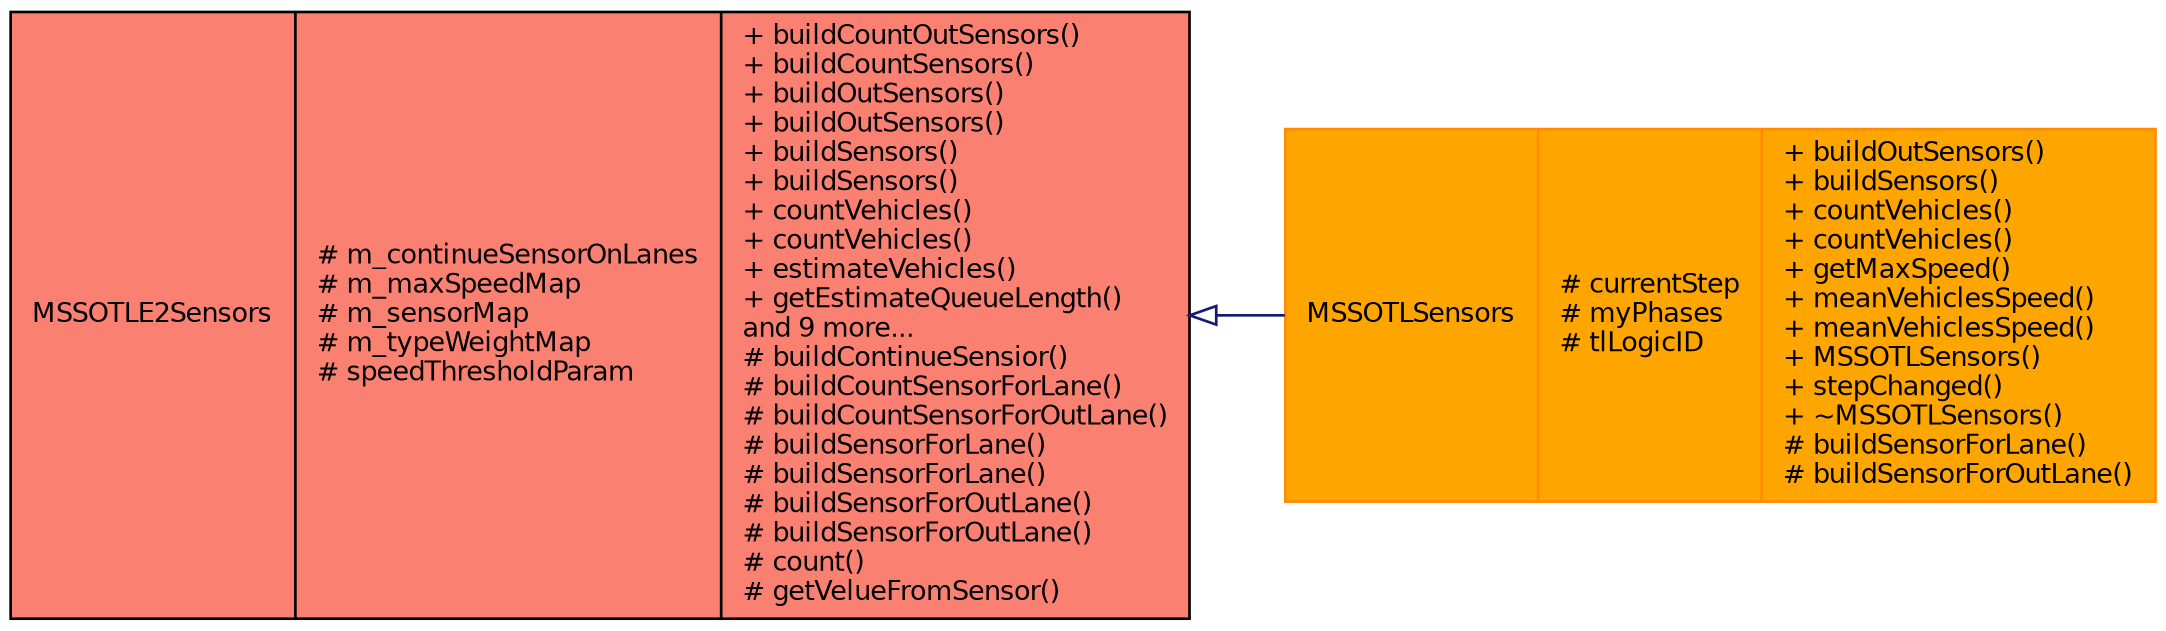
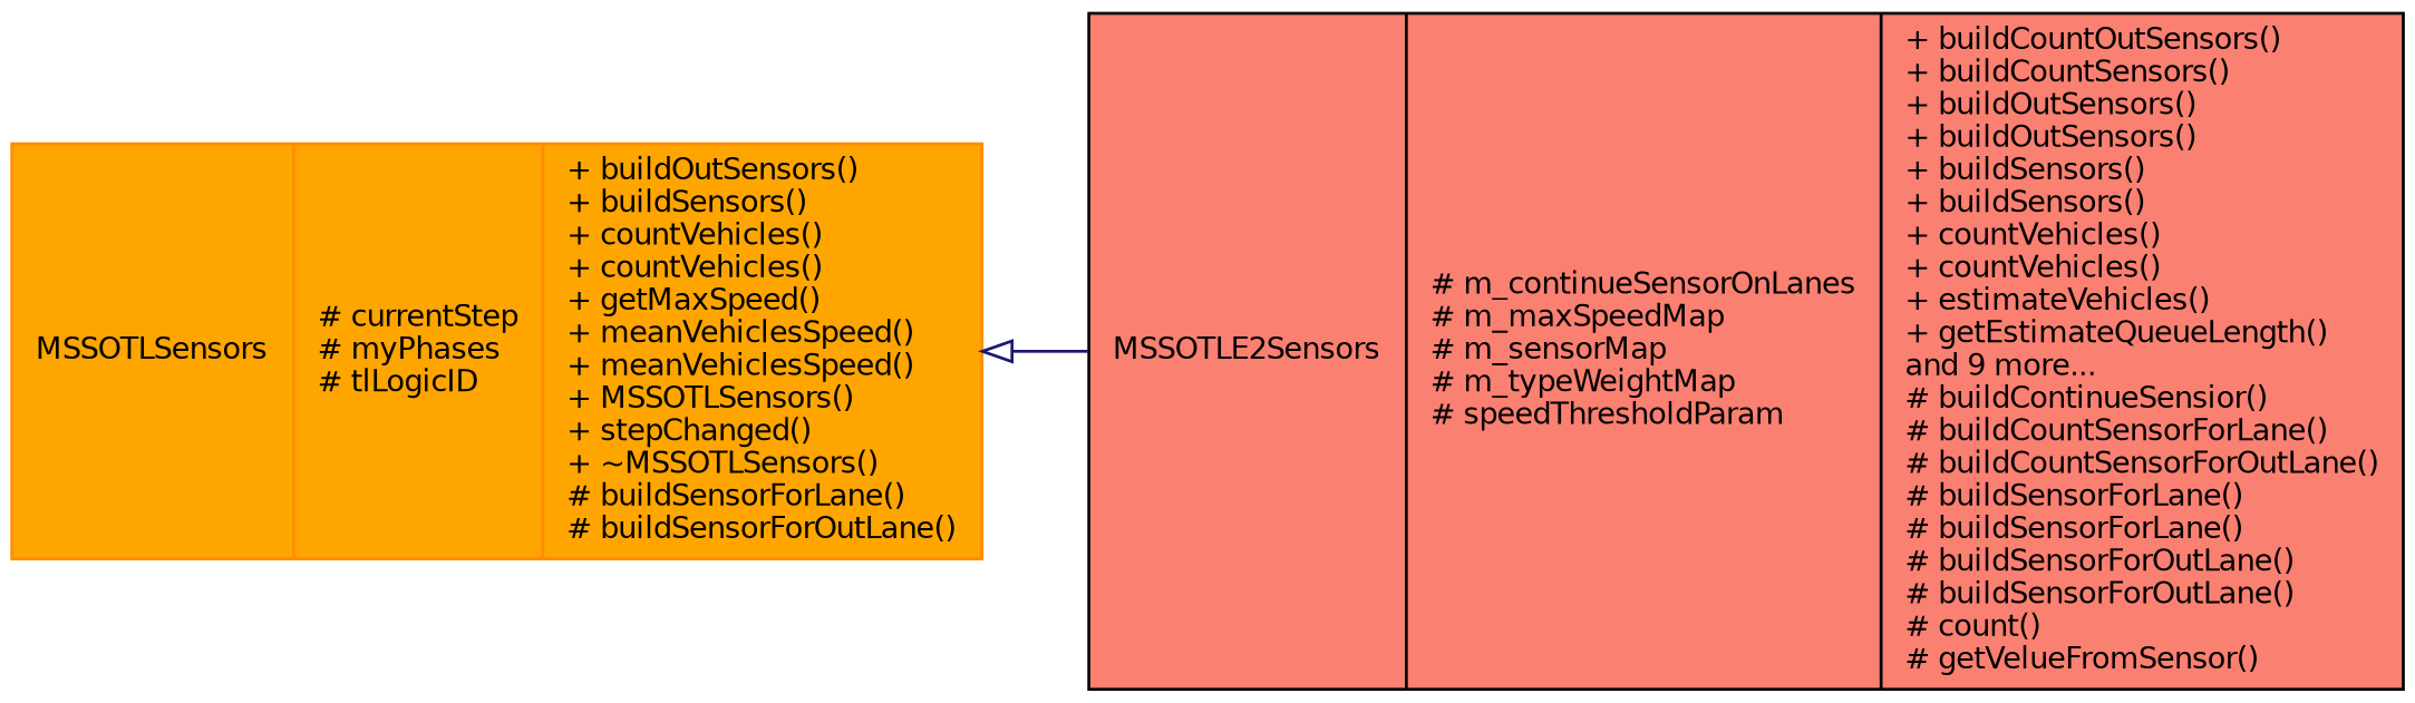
  digraph {
    rankdir=LR
    node [fontname=Helvetica fontsize=10 shape=record style=filled]
    n1 [color=black fillcolor=salmon fontcolor=black height=0.2 label="{MSSOTLE2Sensors\n|# m_continueSensorOnLanes\l# m_maxSpeedMap\l# m_sensorMap\l# m_typeWeightMap\l# speedThresholdParam\l|+ buildCountOutSensors()\l+ buildCountSensors()\l+ buildOutSensors()\l+ buildOutSensors()\l+ buildSensors()\l+ buildSensors()\l+ countVehicles()\l+ countVehicles()\l+ estimateVehicles()\l+ getEstimateQueueLength()\land 9 more...\l# buildContinueSensior()\l# buildCountSensorForLane()\l# buildCountSensorForOutLane()\l# buildSensorForLane()\l# buildSensorForLane()\l# buildSensorForOutLane()\l# buildSensorForOutLane()\l# count()\l# getVelueFromSensor()\l}" width=0.4]
    n2 [color=darkorange fillcolor=orange height=0.2 label="{MSSOTLSensors\n|# currentStep\l# myPhases\l# tlLogicID\l|+ buildOutSensors()\l+ buildSensors()\l+ countVehicles()\l+ countVehicles()\l+ getMaxSpeed()\l+ meanVehiclesSpeed()\l+ meanVehiclesSpeed()\l+ MSSOTLSensors()\l+ stepChanged()\l+ ~MSSOTLSensors()\l# buildSensorForLane()\l# buildSensorForOutLane()\l}" width=0.4]
-   n1 -> n2 [arrowtail=onormal color=midnightblue dir=back fontname=Helvetica fontsize=10 labelfontname=Helvetica labelfontsize=10 style=solid]
+   n2 -> n1 [arrowtail=onormal color=midnightblue dir=back fontname=Helvetica fontsize=10 labelfontname=Helvetica labelfontsize=10 style=solid]
  }
